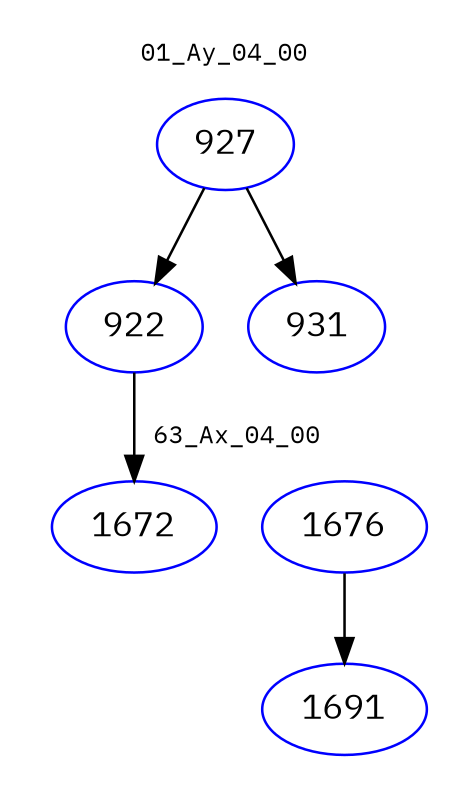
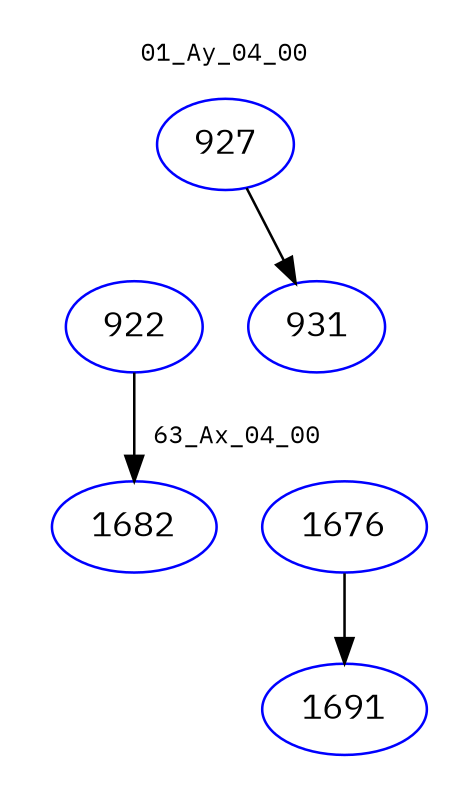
  digraph {
    fontname="IBM Plex Mono"
    node [color=blue fontname="IBM Plex Mono"]
    edge [color=black fontname="IBM Plex Mono"]
    n1 [label=1676]
-   n2 [label=1672]
+   n2 [label=1682]
    n3 [label=1691]
    n4 [label=927]
    n5 [label=922]
    n6 [label=931]
    subgraph cluster_1 {
      color=white
      fontsize=10
      label="63_Ax_04_00"
      n1
      n2
      n3
    }
    subgraph cluster_2 {
      color=white
      fontsize=10
      label="01_Ay_04_00"
      n4
      n5
      n6
    }
    n1 -> n3
-   n4 -> n5
    n4 -> n6
    n5 -> n2
  }
